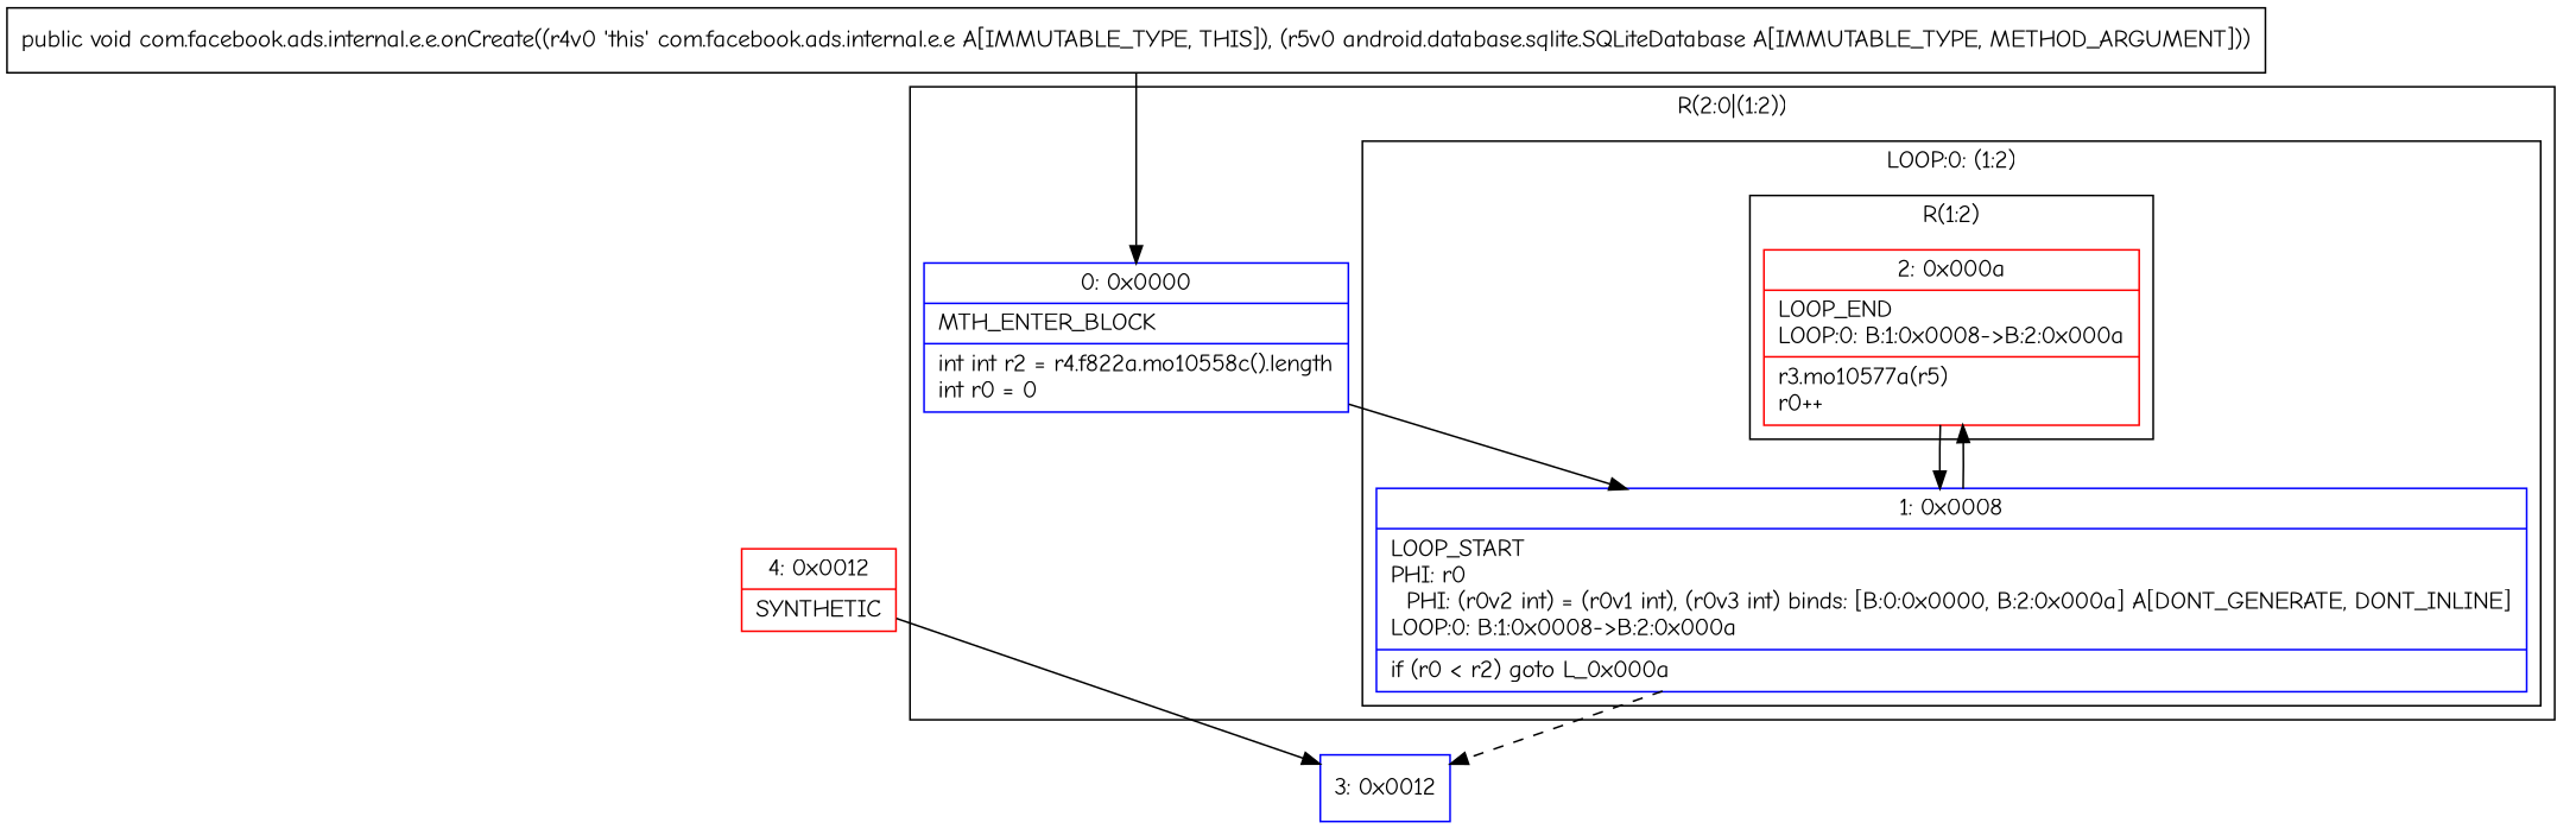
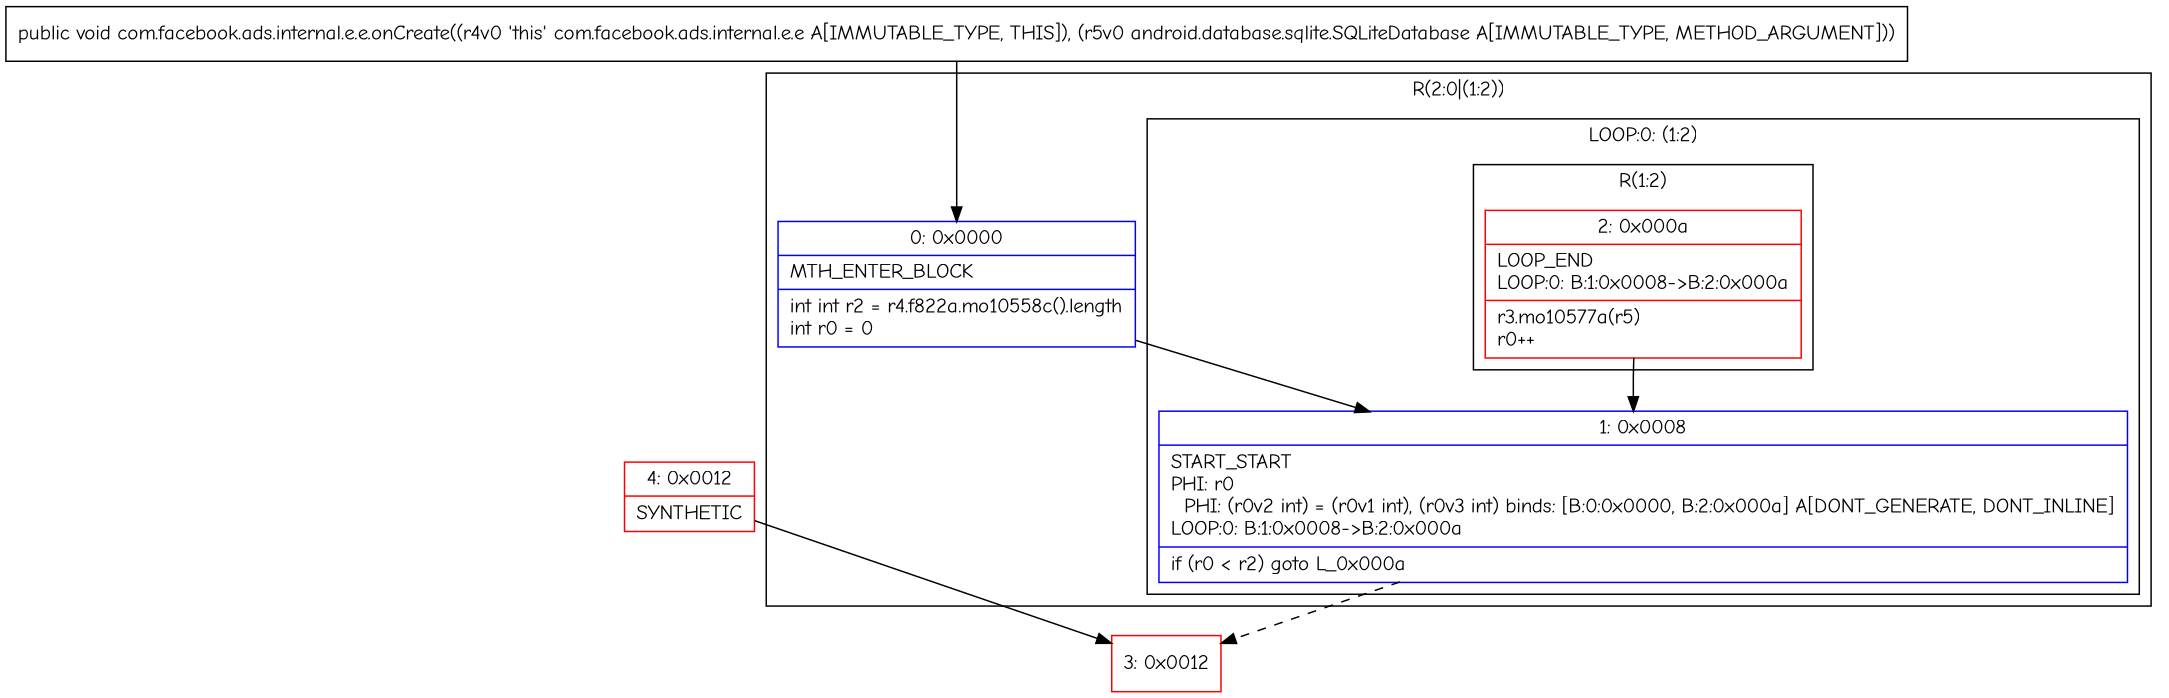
  digraph {
    fontname="Comic Neue"
    node [color=red fontname="Comic Neue" shape=record]
    edge [fontname="Comic Neue"]
    n1 [label="{2\:\ 0x000a|LOOP_END\lLOOP:0: B:1:0x0008\-\>B:2:0x000a\l|r3.mo10577a(r5)\lr0++\l}"]
-   n2 [color=blue label="{1\:\ 0x0008|LOOP_START\lPHI: r0 \l  PHI: (r0v2 int) = (r0v1 int), (r0v3 int) binds: [B:0:0x0000, B:2:0x000a] A[DONT_GENERATE, DONT_INLINE]\lLOOP:0: B:1:0x0008\-\>B:2:0x000a\l|if (r0 \< r2) goto L_0x000a\l}"]
+   n2 [color=blue label="{1\:\ 0x0008|START_START\lPHI: r0 \l  PHI: (r0v2 int) = (r0v1 int), (r0v3 int) binds: [B:0:0x0000, B:2:0x000a] A[DONT_GENERATE, DONT_INLINE]\lLOOP:0: B:1:0x0008\-\>B:2:0x000a\l|if (r0 \< r2) goto L_0x000a\l}"]
    n3 [color=blue label="{0\:\ 0x0000|MTH_ENTER_BLOCK\l|int int r2 = r4.f822a.mo10558c().length\lint r0 = 0\l}"]
-   n4 [color=blue label="{3\:\ 0x0012}"]
+   n4 [label="{3\:\ 0x0012}"]
    n5 [label="{4\:\ 0x0012|SYNTHETIC\l}"]
    n6 [label="{public void com.facebook.ads.internal.e.e.onCreate((r4v0 'this' com.facebook.ads.internal.e.e A[IMMUTABLE_TYPE, THIS]), (r5v0 android.database.sqlite.SQLiteDatabase A[IMMUTABLE_TYPE, METHOD_ARGUMENT])) }" color=""]
    subgraph cluster_1 {
      label="R(2:0|(1:2))"
      n3
      subgraph cluster_2 {
        label="LOOP:0: (1:2)"
        n2
        subgraph cluster_3 {
          label="R(1:2)"
          n1
        }
      }
    }
    n1 -> n2
-   n2 -> n1
    n2 -> n4 [style=dashed]
    n3 -> n2
    n5 -> n4
    n6 -> n3
  }
